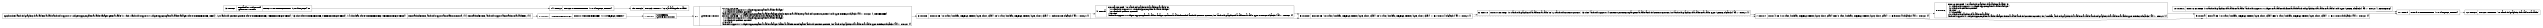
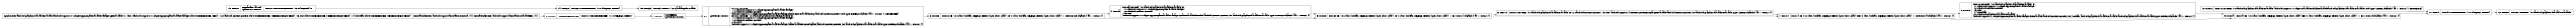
  digraph {
    rankdir=LR
    node [shape=record]
    n1 [label="{0\:\ 0x0000|MTH_ENTER_BLOCK\l|0x0000: MONITOR_ENTER  (r1 I:?[OBJECT, ARRAY]) \l}"]
    n2 [label="{1\:\ 0x0001|SYNTHETIC\lSplitter:B:1:0x0001\l}"]
    n3 [label="{2\:\ ?|Splitter:B:1:0x0001\l|0x0001: INVOKE  \l  (r1 I:android.support.v7.widget.AppCompatDrawableManager)\l  (r2 I:android.content.Context)\l android.support.v7.widget.AppCompatDrawableManager.checkVectorDrawableSetup(android.content.Context):void type: DIRECT A[Catch:\{ all \-\> 0x0021 \}, TRY_ENTER]\l0x0004: INVOKE  (r0 I:android.graphics.drawable.Drawable) = \l  (r1 I:android.support.v7.widget.AppCompatDrawableManager)\l  (r2 I:android.content.Context)\l  (r3 I:java)\l android.support.v7.widget.AppCompatDrawableManager.loadDrawableFromDelegates(android.content.Context, int):android.graphics.drawable.Drawable type: DIRECT A[Catch:\{ all \-\> 0x0021 \}]\l}"]
    n4 [label="{3\:\ 0x0008|0x0008: IF  (r0 I:?[int, boolean, OBJECT, ARRAY, byte, short, char]) != (0 ?[int, boolean, OBJECT, ARRAY, byte, short, char])  \-\> B:5:0x000e A[Catch:\{ all \-\> 0x0021 \}]\l}"]
-   n5 [label="{13\:\ 0x0021|ExcHandler: widget null\lSplitter:B:1:0x0001\l|0x0021: MOVE_EXCEPTION  (r2 I:?[OBJECT]) =  \l}"]
+   n5 [label="{13\:\ 0x0021|ExcHandler: all null\lSplitter:B:1:0x0001\l|0x0021: MOVE_EXCEPTION  (r2 I:?[OBJECT]) =  \l}"]
    n6 [label="{14\:\ 0x0022|0x0022: MONITOR_EXIT  (r1 I:?[OBJECT, ARRAY]) \l}"]
    n7 [label="{4\:\ 0x000a|0x000a: INVOKE  (r0 I:android.graphics.drawable.Drawable) = \l  (r1 I:android.support.v7.widget.AppCompatDrawableManager)\l  (r2 I:android.content.Context)\l  (r3 I:int)\l android.support.v7.widget.AppCompatDrawableManager.createDrawableIfNeeded(android.content.Context, int):android.graphics.drawable.Drawable type: DIRECT A[Catch:\{ all \-\> 0x0021 \}]\l}"]
    n8 [label="{5\:\ 0x000e|0x000e: IF  (r0 I:?[int, boolean, OBJECT, ARRAY, byte, short, char]) != (0 ?[int, boolean, OBJECT, ARRAY, byte, short, char])  \-\> B:7:0x0014 A[Catch:\{ all \-\> 0x0021 \}]\l}"]
    n9 [label="{6\:\ 0x0010|0x0010: INVOKE  (r0 I:android.graphics.drawable.Drawable) = (r2 I:android.content.Context), (r3 I:int) android.support.v4.content.ContextCompat.getDrawable(android.content.Context, int):android.graphics.drawable.Drawable type: STATIC A[Catch:\{ all \-\> 0x0021 \}]\l}"]
    n10 [label="{7\:\ 0x0014|0x0014: IF  (r0 I:?[int, boolean, OBJECT, ARRAY, byte, short, char]) == (0 ?[int, boolean, OBJECT, ARRAY, byte, short, char])  \-\> B:9:0x001a A[Catch:\{ all \-\> 0x0021 \}]\l}"]
    n11 [label="{8\:\ 0x0016|0x0016: INVOKE  (r0 I:android.graphics.drawable.Drawable) = \l  (r1 I:android.support.v7.widget.AppCompatDrawableManager)\l  (r2 I:android.content.Context)\l  (r3 I:int)\l  (r4 I:boolean)\l  (r0 I:android.graphics.drawable.Drawable)\l android.support.v7.widget.AppCompatDrawableManager.tintDrawable(android.content.Context, int, boolean, android.graphics.drawable.Drawable):android.graphics.drawable.Drawable type: DIRECT A[Catch:\{ all \-\> 0x0021 \}]\l}"]
    n12 [label="{9\:\ 0x001a|0x001a: IF  (r0 I:?[int, boolean, OBJECT, ARRAY, byte, short, char]) == (0 ?[int, boolean, OBJECT, ARRAY, byte, short, char])  \-\> B:11:0x001f A[Catch:\{ all \-\> 0x0021 \}]\l}"]
    n13 [label="{11\:\ 0x001f|0x001f: MONITOR_EXIT  (r1 I:?[OBJECT, ARRAY]) \l}"]
    n14 [label="{10\:\ 0x001c|0x001c: INVOKE  (r0 I:android.graphics.drawable.Drawable) android.support.v7.widget.DrawableUtils.fixDrawable(android.graphics.drawable.Drawable):void type: STATIC A[Catch:\{ all \-\> 0x0021 \}, TRY_LEAVE]\l}"]
    n15 [label="{12\:\ 0x0020|0x0020: RETURN  (r0 I:android.graphics.drawable.Drawable) \l}"]
    n16 [label="{15\:\ 0x0023|0x0023: THROW  (r2 I:java.lang.Throwable) \l}"]
    n17 [label="{synchronized android.graphics.drawable.Drawable android.support.v7.widget.AppCompatDrawableManager.getDrawable((r1 'this' I:android.support.v7.widget.AppCompatDrawableManager A[IMMUTABLE_TYPE, THIS]), (r2 I:android.content.Context A[IMMUTABLE_TYPE, METHOD_ARGUMENT]), (r3 I:int A[IMMUTABLE_TYPE, METHOD_ARGUMENT]), (r4 I:boolean A[IMMUTABLE_TYPE, METHOD_ARGUMENT]))  | Annotation[BUILD, android.support.annotation.NonNull, \{\}], Annotation[BUILD, android.support.annotation.DrawableRes, \{\}], \l}"]
    n1 -> n2
    n2 -> n3
    n3 -> n4
    n4 -> n7 [style=dashed]
    n4 -> n8
    n5 -> n6
    n6 -> n16
    n7 -> n8
    n8 -> n9 [style=dashed]
    n8 -> n10 [style=dashed]
    n9 -> n10
    n10 -> n11 [style=dashed]
    n10 -> n12
    n11 -> n12
    n12 -> n13
    n13 -> n15
    n14 -> n13
    n17 -> n1
  }
